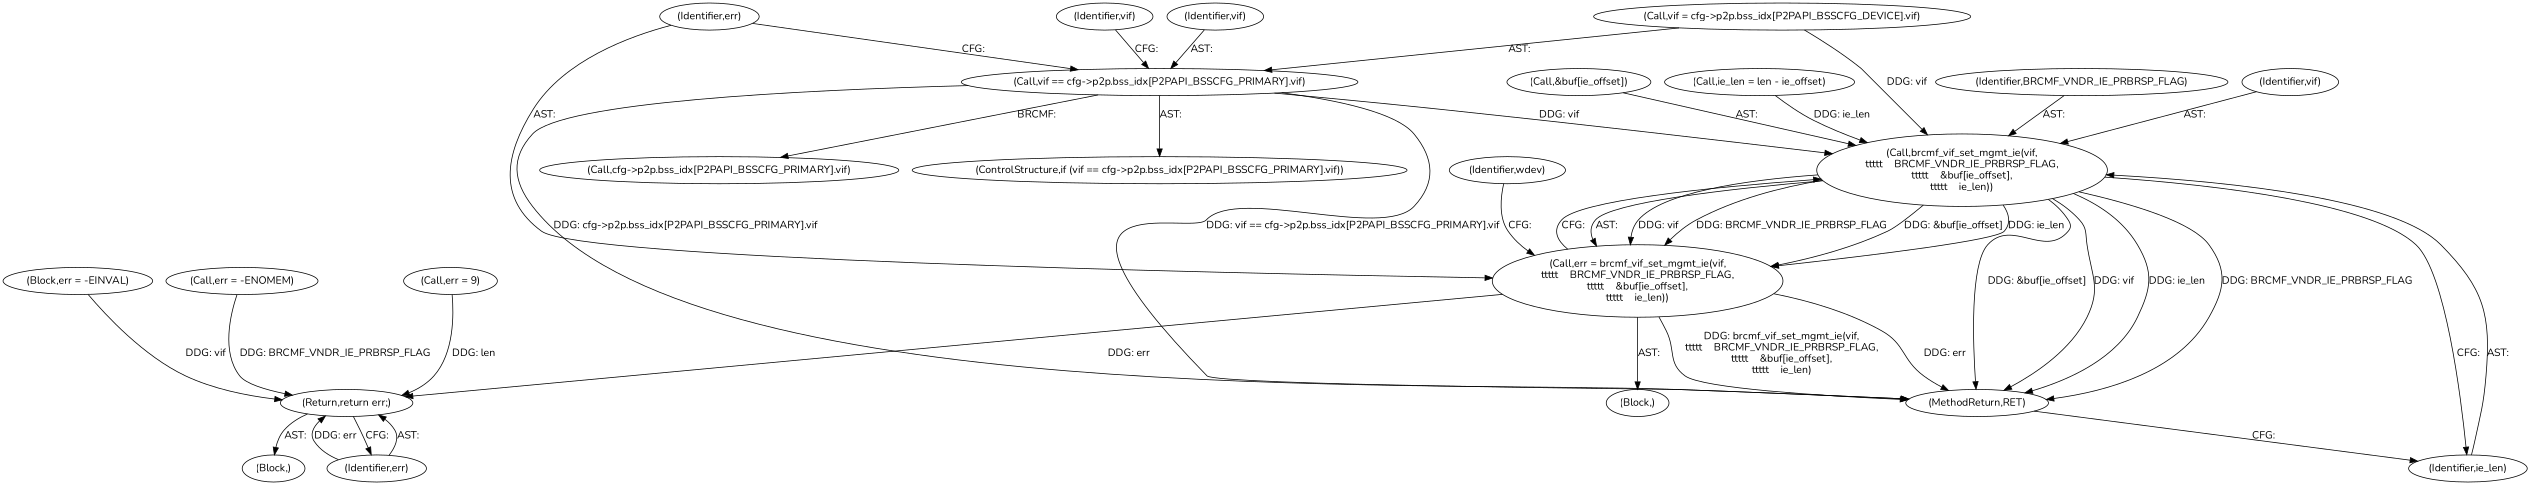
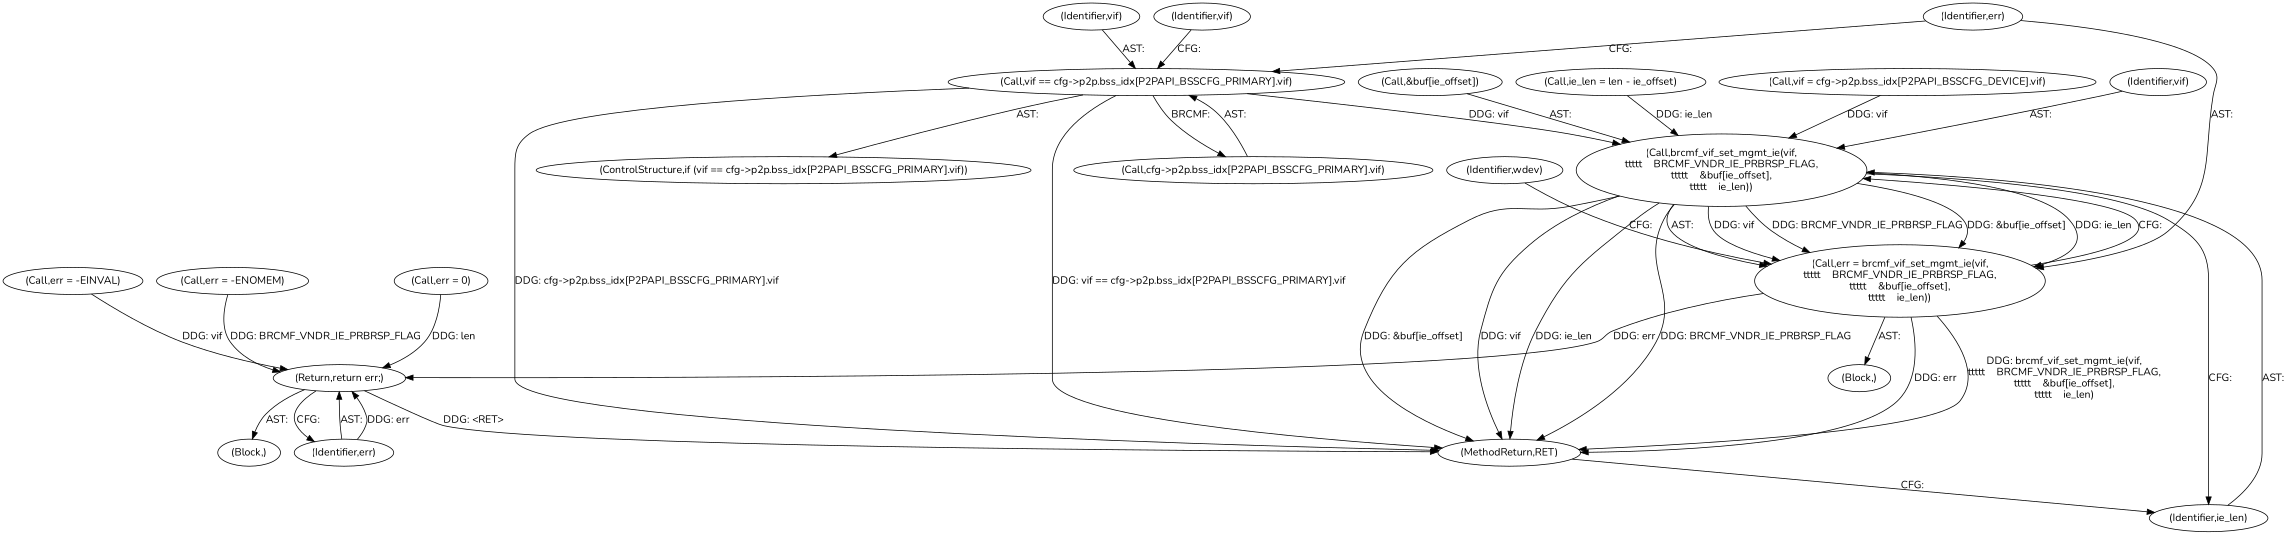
  digraph {
    fontname=Nunito
    node [fontname=Nunito]
    edge [fontname=Nunito]
    n1 [label="(Call,vif == cfg->p2p.bss_idx[P2PAPI_BSSCFG_PRIMARY].vif)"]
    n2 [label="(Call,brcmf_vif_set_mgmt_ie(vif,\n\t\t\t\t\t    BRCMF_VNDR_IE_PRBRSP_FLAG,\n\t\t\t\t\t    &buf[ie_offset],\n\t\t\t\t\t    ie_len))"]
    n3 [label="(MethodReturn,RET)"]
    n4 [label="(Call,cfg->p2p.bss_idx[P2PAPI_BSSCFG_PRIMARY].vif)"]
    n5 [label="(ControlStructure,if (vif == cfg->p2p.bss_idx[P2PAPI_BSSCFG_PRIMARY].vif))"]
    n6 [label="(Call,err = brcmf_vif_set_mgmt_ie(vif,\n\t\t\t\t\t    BRCMF_VNDR_IE_PRBRSP_FLAG,\n\t\t\t\t\t    &buf[ie_offset],\n\t\t\t\t\t    ie_len))"]
    n7 [label="(Identifier,ie_len)"]
    n8 [label="(Return,return err;)"]
    n9 [label="(Block,)"]
    n10 [label="(Block,)"]
    n11 [label="(Identifier,err)"]
-   n12 [label="(Block,err = -EINVAL)"]
-   n13 [label="(Identifier,BRCMF_VNDR_IE_PRBRSP_FLAG)"]
+   n12 [label="(Call,err = -EINVAL)"]
    n14 [label="(Call,&buf[ie_offset])"]
    n15 [label="(Call,ie_len = len - ie_offset)"]
    n16 [label="(Call,vif = cfg->p2p.bss_idx[P2PAPI_BSSCFG_DEVICE].vif)"]
    n17 [label="(Identifier,err)"]
    n18 [label="(Identifier,vif)"]
    n19 [label="(Identifier,wdev)"]
    n20 [label="(Call,err = -ENOMEM)"]
    n21 [label="(Identifier,vif)"]
    n22 [label="(Identifier,vif)"]
-   n23 [label="(Call,err = 9)"]
+   n23 [label="(Call,err = 0)"]
    n1 -> n2 [label="DDG: vif"]
    n1 -> n3 [label="DDG: cfg->p2p.bss_idx[P2PAPI_BSSCFG_PRIMARY].vif"]
    n1 -> n3 [label="DDG: vif == cfg->p2p.bss_idx[P2PAPI_BSSCFG_PRIMARY].vif"]
    n1 -> n4 [label="BRCMF: "]
    n1 -> n5 [label="AST: "]
    n2 -> n3 [label="DDG: &buf[ie_offset]"]
    n2 -> n3 [label="DDG: vif"]
    n2 -> n3 [label="DDG: ie_len"]
    n2 -> n3 [label="DDG: BRCMF_VNDR_IE_PRBRSP_FLAG"]
    n2 -> n6 [label="AST: "]
    n2 -> n6 [label="DDG: vif"]
    n2 -> n6 [label="DDG: BRCMF_VNDR_IE_PRBRSP_FLAG"]
    n2 -> n6 [label="DDG: &buf[ie_offset]"]
    n2 -> n6 [label="DDG: ie_len"]
    n2 -> n7 [label="CFG: "]
    n3 -> n7 [label="CFG: "]
-   n16 -> n1 [label="AST: "]
+   n4 -> n1 [label="AST: "]
    n6 -> n2 [label="CFG: "]
    n6 -> n3 [label="DDG: err"]
    n6 -> n3 [label="DDG: brcmf_vif_set_mgmt_ie(vif,\n\t\t\t\t\t    BRCMF_VNDR_IE_PRBRSP_FLAG,\n\t\t\t\t\t    &buf[ie_offset],\n\t\t\t\t\t    ie_len)"]
    n6 -> n8 [label="DDG: err"]
    n6 -> n9 [label="AST: "]
    n7 -> n2 [label="AST: "]
+   n8 -> n3 [label="DDG: <RET>"]
    n8 -> n10 [label="AST: "]
    n8 -> n11 [label="CFG: "]
    n11 -> n8 [label="AST: "]
    n11 -> n8 [label="DDG: err"]
    n12 -> n8 [label="DDG: vif"]
-   n13 -> n2 [label="AST: "]
    n14 -> n2 [label="AST: "]
    n15 -> n2 [label="DDG: ie_len"]
    n16 -> n2 [label="DDG: vif"]
    n17 -> n1 [label="CFG: "]
    n17 -> n6 [label="AST: "]
    n18 -> n1 [label="AST: "]
    n19 -> n6 [label="CFG: "]
    n20 -> n8 [label="DDG: BRCMF_VNDR_IE_PRBRSP_FLAG"]
    n21 -> n2 [label="AST: "]
    n22 -> n1 [label="CFG: "]
    n23 -> n8 [label="DDG: len"]
  }
